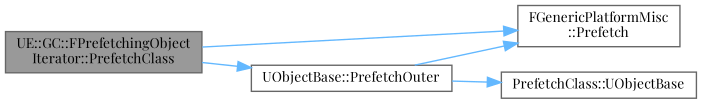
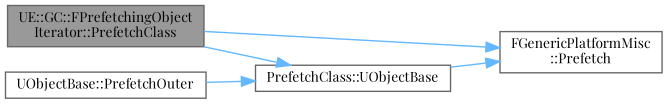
  digraph {
    fontname="Playfair Display"
    rankdir=LR
    node [color=grey40 fillcolor=white fontname="Playfair Display" fontsize=10 shape=box style=filled]
    edge [color=steelblue1 fontname="Playfair Display" fontsize=10 labelfontname=Helvetica labelfontsize=10 style=solid]
    n1 [color=gray40 fillcolor=grey60 fontcolor=black height=0.2 label="UE::GC::FPrefetchingObject\lIterator::PrefetchClass" width=0.4]
    n2 [height=0.2 label="FGenericPlatformMisc\l::Prefetch" width=0.4]
    n3 [height=0.2 label="UObjectBase::PrefetchOuter" width=0.4]
    n4 [height=0.2 label="PrefetchClass::UObjectBase" width=0.4]
    n1 -> n2
-   n1 -> n3
-   n3 -> n2
+   n1 -> n4
+   n4 -> n2
    n3 -> n4
  }
